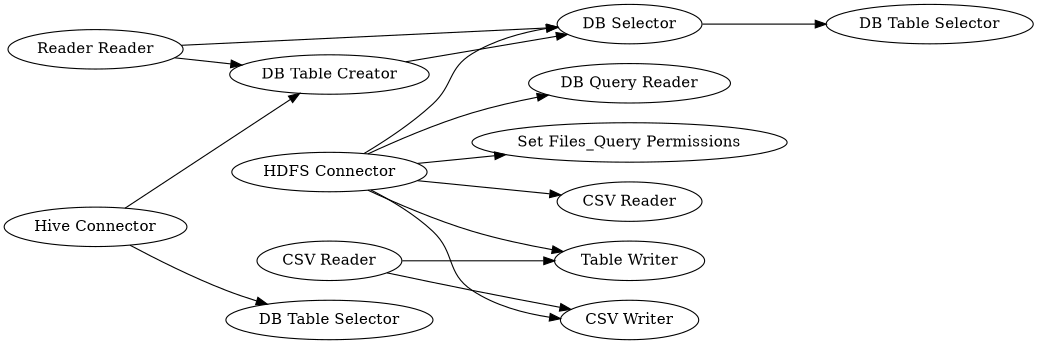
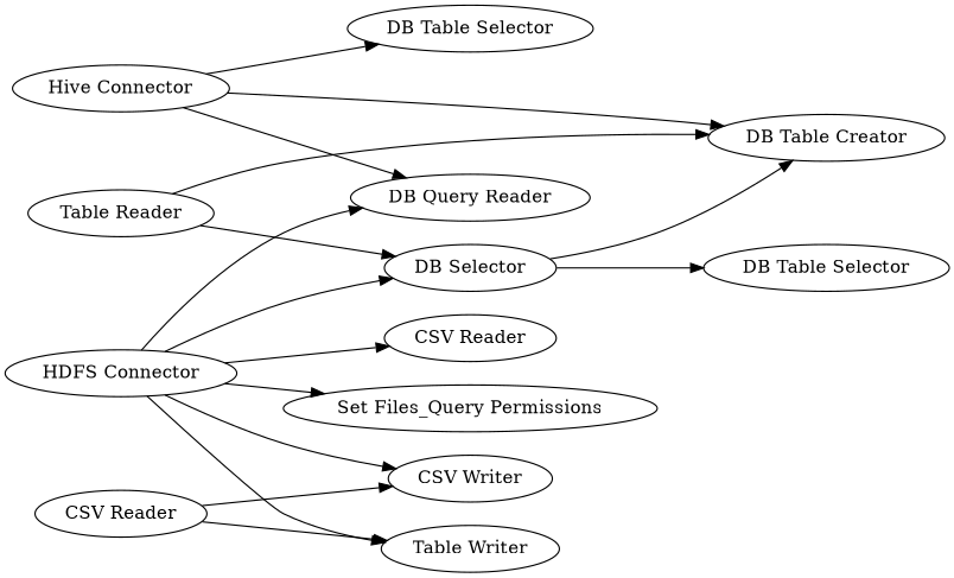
  digraph {
    rankdir=LR
    n1 [label="Hive Connector"]
    n2 [label="DB Table Creator"]
    n3 [label="DB Query Reader"]
    n4 [label="DB Table Selector"]
    n5 [label="DB Selector"]
    n6 [label="DB Table Selector"]
    n7 [label="CSV Reader"]
    n8 [label="Table Writer"]
    n9 [label="CSV Writer"]
    n10 [label="HDFS Connector"]
    n11 [label="Set Files_Query Permissions"]
    n12 [label="CSV Reader"]
-   n13 [label="Reader Reader"]
+   n13 [label="Table Reader"]
    n1 -> n2
+   n1 -> n3
    n1 -> n4
-   n2 -> n5
+   n5 -> n2
    n5 -> n6
    n7 -> n8
    n7 -> n9
    n10 -> n3
    n10 -> n5
    n10 -> n8
    n10 -> n9
    n10 -> n11
    n10 -> n12
    n13 -> n2
    n13 -> n5
  }
